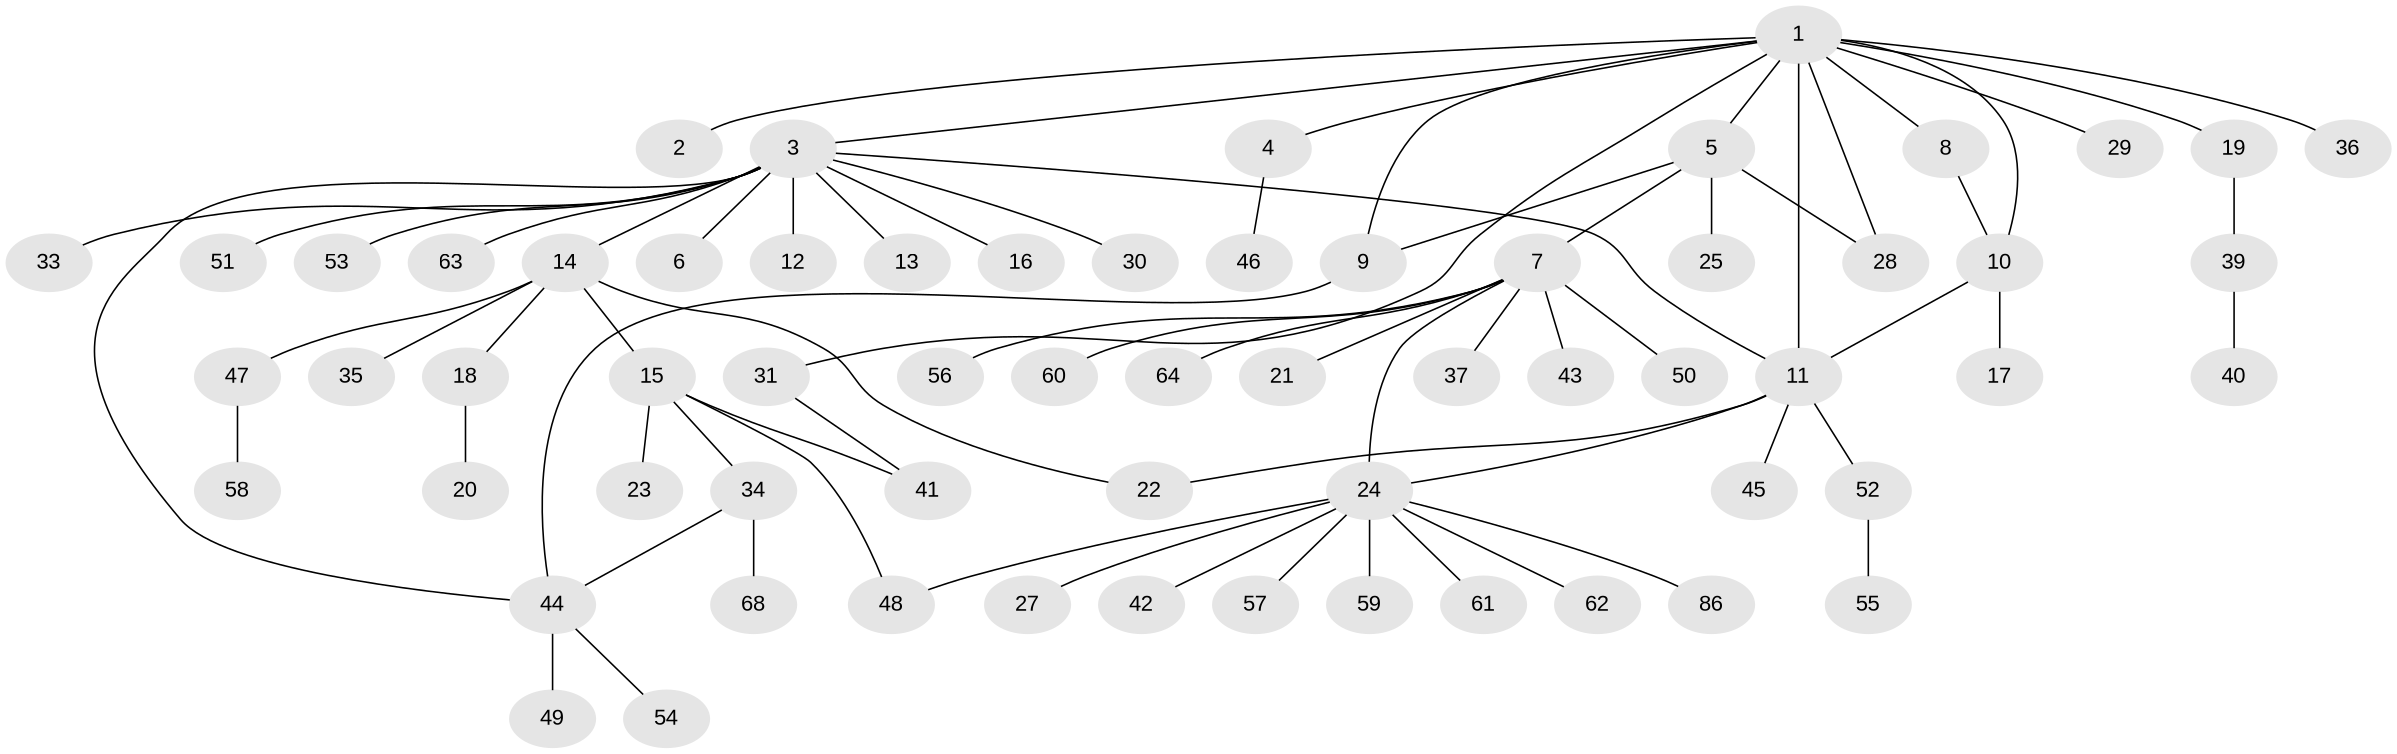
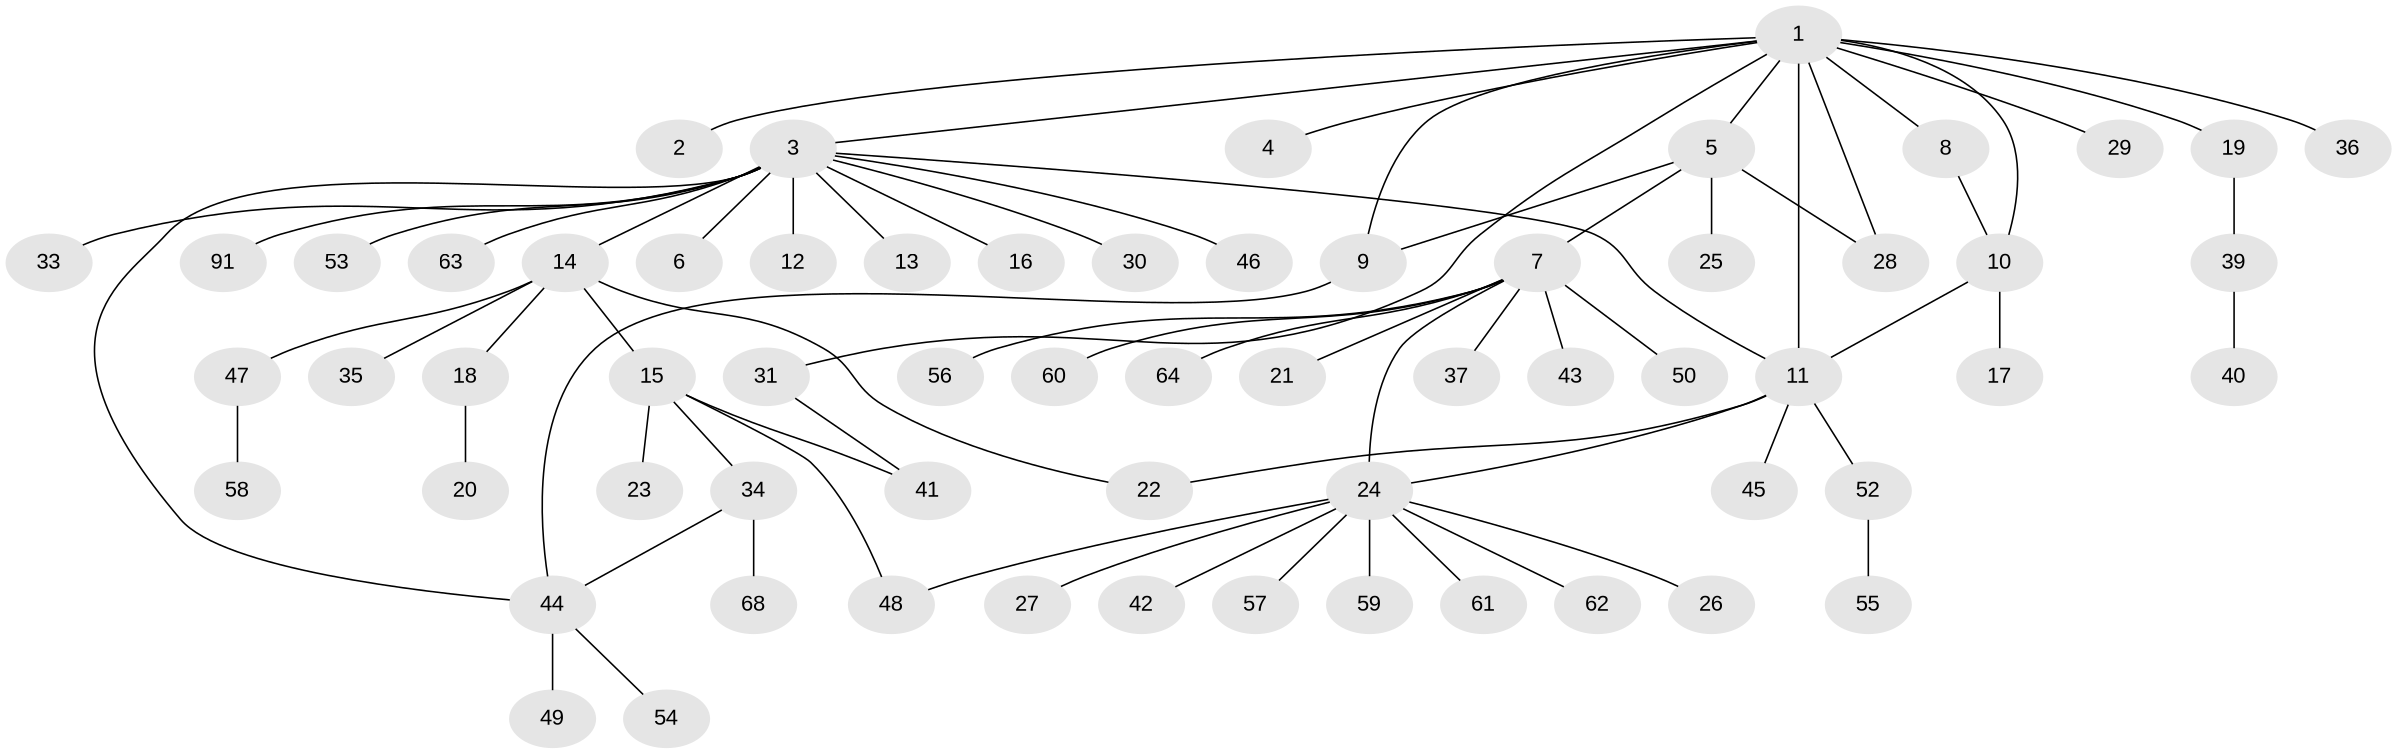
  graph {
    fontname="Liberation Sans"
    node [color=gray90 fontname="Liberation Sans" style=filled]
    edge [fontname="Liberation Sans" weight=1.0]
    1
    2
    3
    4
    5
    8
    9
    10
    11
    19
    28
    29
    31
    36
    6
    12
    13
    14
    16
    30
    33
    44
    46
-   51
+   51 [label=91]
    53
    63
    7
    25
    17
    24
    22
    45
    52
    39
    41
    15
    18
    35
    47
    49
    54
    21
    37
    43
    50
    56
    60
    64
    48
-   26 [label=86]
+   26
    27
    42
    57
    59
    61
    62
    55
    23
    34
    20
    58
    n62 [label=68]
    40
    1 -- 2
    1 -- 3
    1 -- 4
    1 -- 5
    1 -- 8
    1 -- 9
    1 -- 10
    1 -- 11 [weight=22.0]
    1 -- 19
    1 -- 28
    1 -- 29
    1 -- 31
    1 -- 36
    3 -- 11
    3 -- 6
    3 -- 12
    3 -- 13
    3 -- 14
    3 -- 16
    3 -- 30
    3 -- 33
    3 -- 44
-   4 -- 46
+   3 -- 46
    3 -- 51
    3 -- 53
    3 -- 63
    5 -- 9
    5 -- 28
    5 -- 7
    5 -- 25 [weight=2.0]
    8 -- 10
    9 -- 44
    10 -- 11
    10 -- 17
    11 -- 24
    11 -- 22
    11 -- 45
    11 -- 52
    19 -- 39
    31 -- 41 [weight=2.0]
    14 -- 22
    14 -- 15
    14 -- 18
    14 -- 35
    14 -- 47
    44 -- 49 [weight=2.0]
    44 -- 54
    7 -- 24
    7 -- 21
    7 -- 37
    7 -- 43
    7 -- 50
    7 -- 56
    7 -- 60
    7 -- 64
    24 -- 48
    24 -- 26
    24 -- 27
    24 -- 42
    24 -- 57
    24 -- 59
    24 -- 61
    24 -- 62
    52 -- 55
    39 -- 40
    15 -- 41
    15 -- 48
    15 -- 23
    15 -- 34
    18 -- 20 [weight=2.0]
    47 -- 58
    34 -- 44
    34 -- n62
  }
